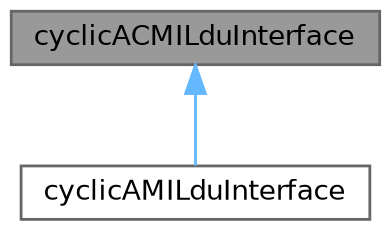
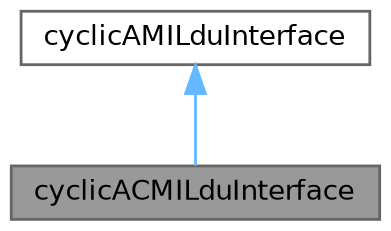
  digraph {
    node [color=gray40 fontname=Helvetica fontsize=10 shape=box style=filled]
    n1 [fillcolor=grey60 fontcolor=black height=0.2 label=cyclicACMILduInterface width=0.4]
    n2 [fillcolor=white height=0.2 label=cyclicAMILduInterface width=0.4]
-   n1 -> n2 [color=steelblue1 dir=back fontname=Helvetica fontsize=10 labelfontname=Helvetica labelfontsize=10 style=solid]
+   n2 -> n1 [color=steelblue1 dir=back fontname=Helvetica fontsize=10 labelfontname=Helvetica labelfontsize=10 style=solid]
  }
